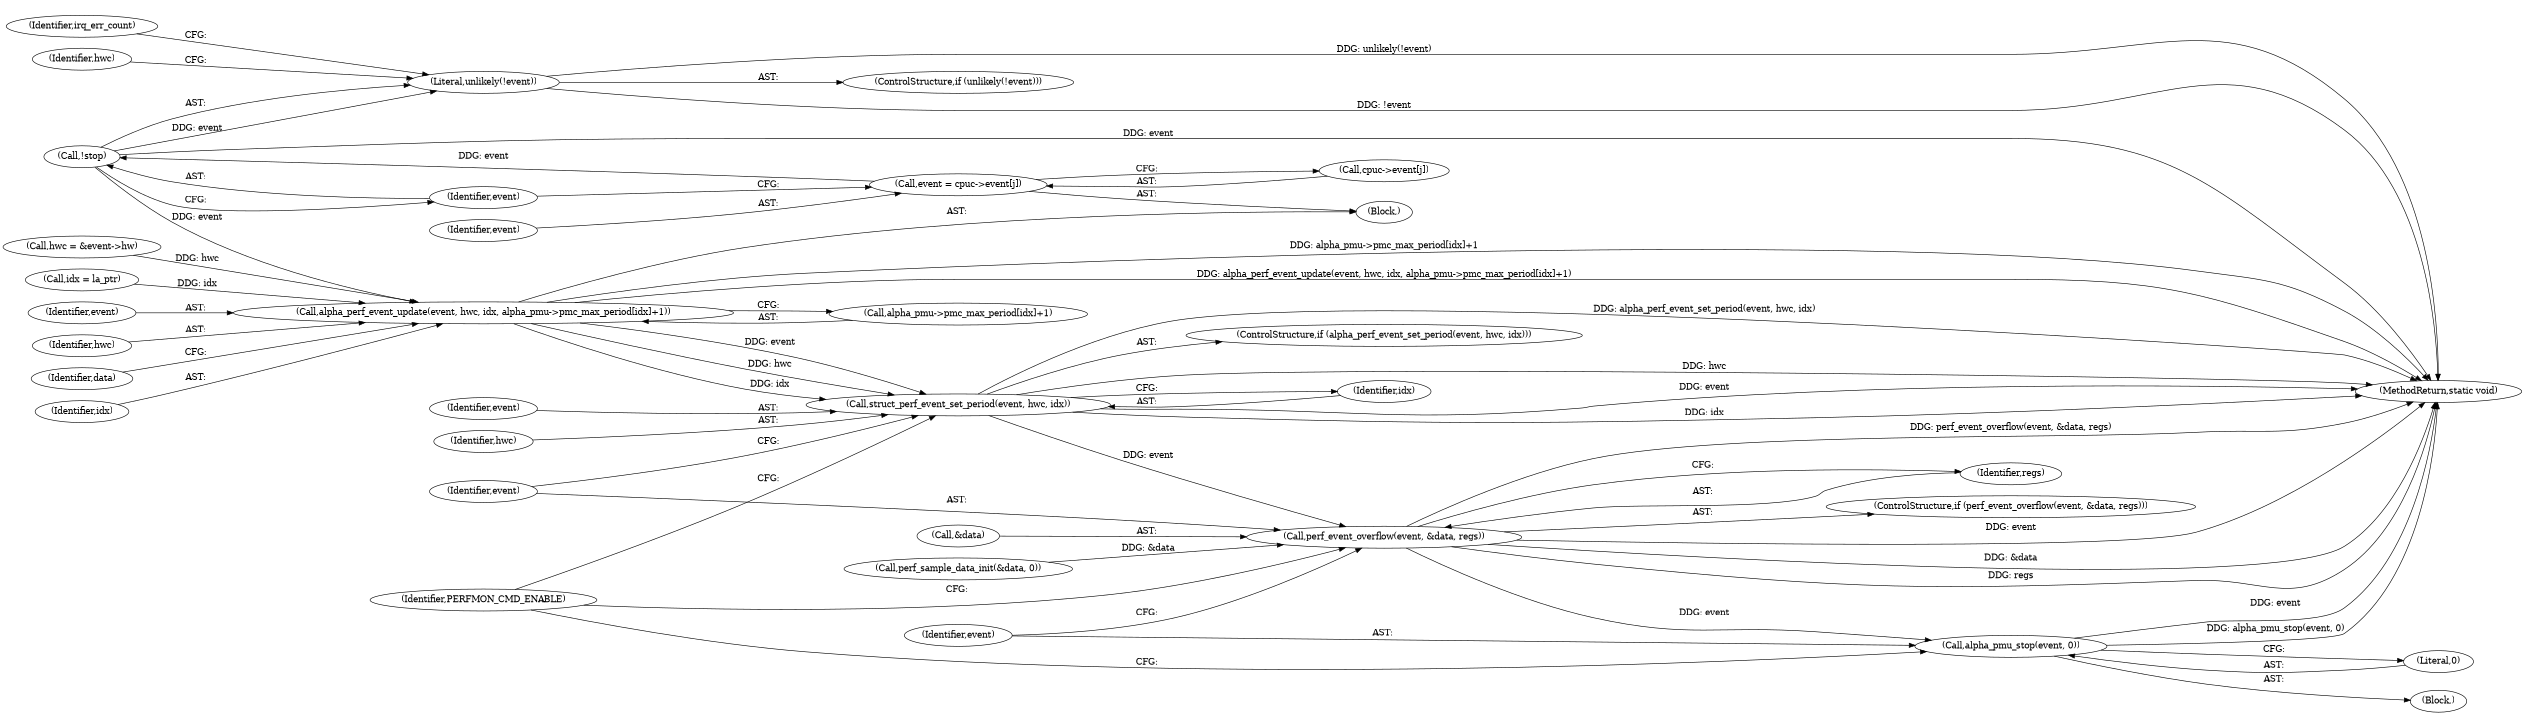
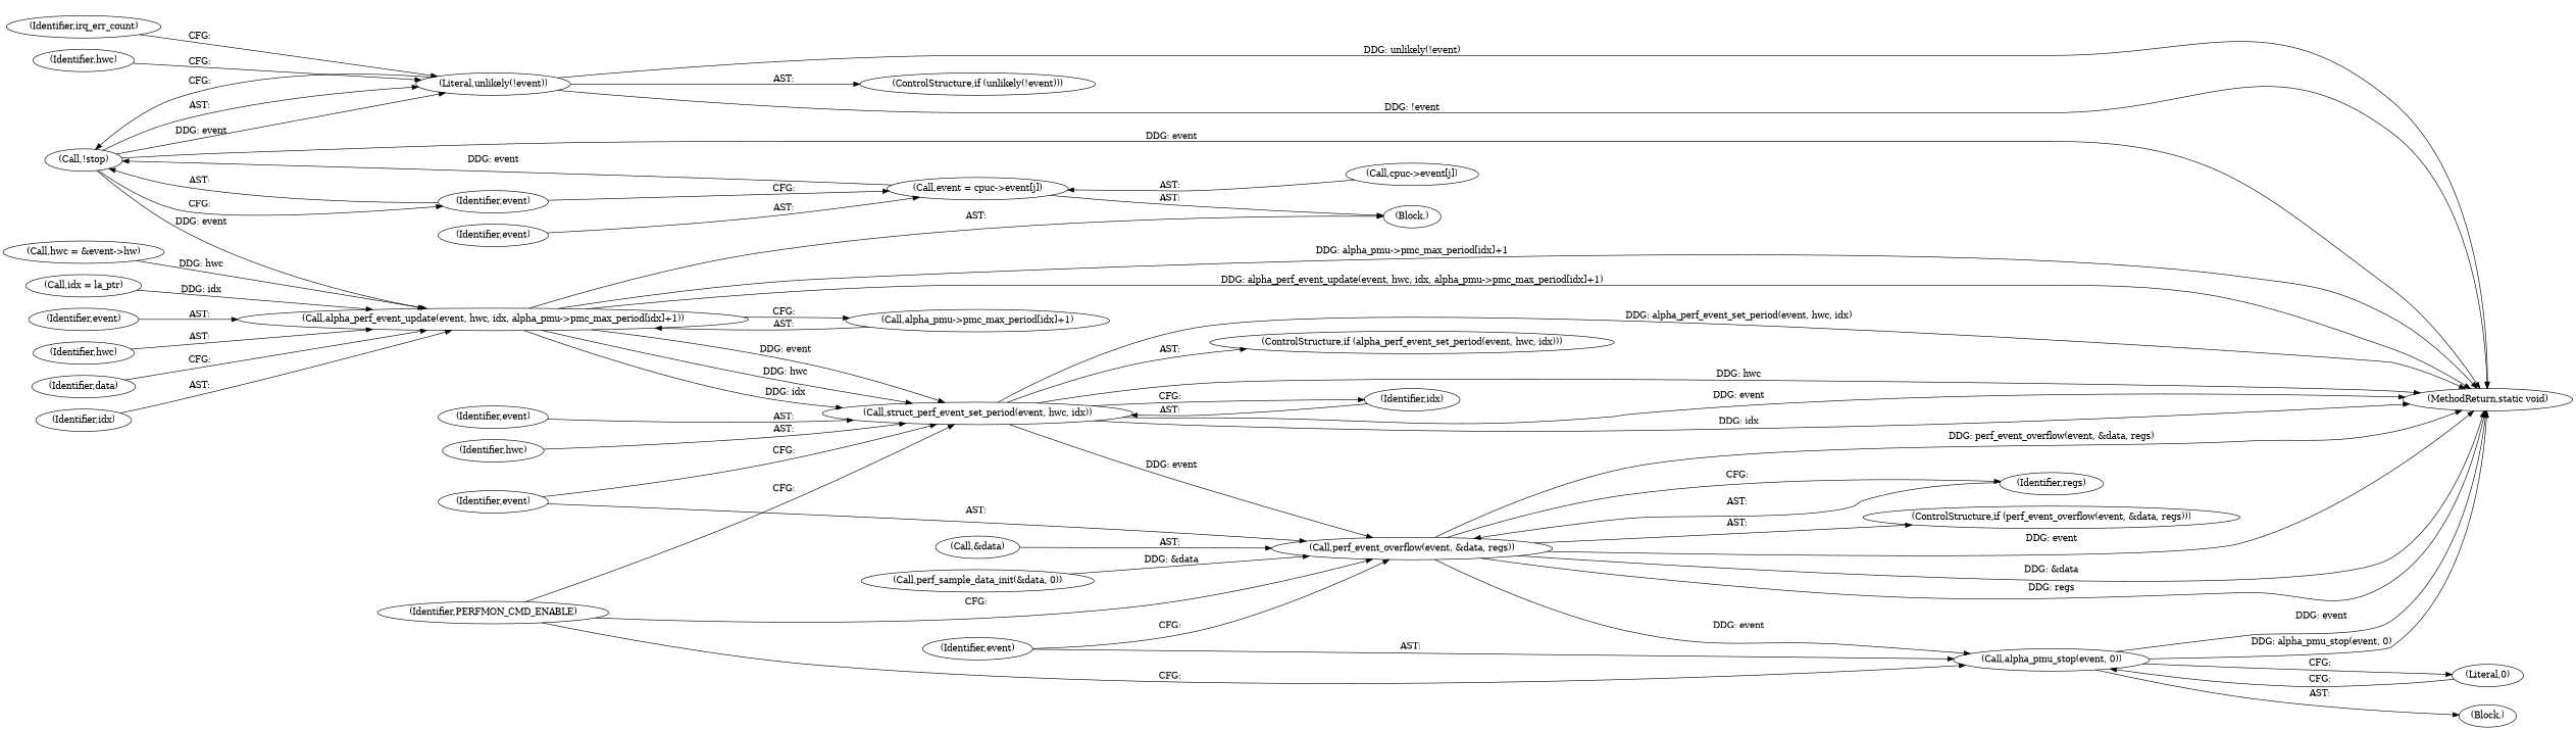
  digraph {
    rankdir=LR
    n1 [label="(Call,!stop)"]
    n2 [label="(Literal,unlikely(!event))"]
    n3 [label="(Call,alpha_perf_event_update(event, hwc, idx, alpha_pmu->pmc_max_period[idx]+1))"]
    n4 [label="(Identifier,event)"]
    n5 [label="(MethodReturn,static void)"]
    n6 [label="(ControlStructure,if (unlikely(!event)))"]
    n7 [label="(Block,)"]
    n8 [label="(Call,struct_perf_event_set_period(event, hwc, idx))"]
    n9 [label="(Call,alpha_pmu->pmc_max_period[idx]+1)"]
    n10 [label="(Call,event = cpuc->event[j])"]
    n11 [label="(Call,cpuc->event[j])"]
    n12 [label="(Call,perf_event_overflow(event, &data, regs))"]
    n13 [label="(Identifier,idx)"]
    n14 [label="(ControlStructure,if (alpha_perf_event_set_period(event, hwc, idx)))"]
    n15 [label="(Call,alpha_pmu_stop(event, 0))"]
    n16 [label="(Identifier,regs)"]
    n17 [label="(ControlStructure,if (perf_event_overflow(event, &data, regs)))"]
    n18 [label="(Block,)"]
    n19 [label="(Literal,0)"]
    n20 [label="(Identifier,hwc)"]
    n21 [label="(Identifier,event)"]
    n22 [label="(Identifier,event)"]
    n23 [label="(Identifier,hwc)"]
    n24 [label="(Call,perf_sample_data_init(&data, 0))"]
    n25 [label="(Identifier,event)"]
    n26 [label="(Identifier,data)"]
    n27 [label="(Identifier,PERFMON_CMD_ENABLE)"]
    n28 [label="(Identifier,idx)"]
    n29 [label="(Call,&data)"]
    n30 [label="(Call,hwc = &event->hw)"]
    n31 [label="(Call,idx = la_ptr)"]
    n32 [label="(Identifier,hwc)"]
    n33 [label="(Identifier,irq_err_count)"]
    n34 [label="(Identifier,event)"]
    n35 [label="(Identifier,event)"]
    n1 -> n2 [label="AST: "]
    n1 -> n2 [label="DDG: event"]
    n1 -> n3 [label="DDG: event"]
    n1 -> n4 [label="CFG: "]
    n1 -> n5 [label="DDG: event"]
+   n2 -> n1 [label="CFG: "]
    n2 -> n5 [label="DDG: !event"]
    n2 -> n5 [label="DDG: unlikely(!event)"]
    n2 -> n6 [label="AST: "]
    n3 -> n5 [label="DDG: alpha_perf_event_update(event, hwc, idx, alpha_pmu->pmc_max_period[idx]+1)"]
    n3 -> n5 [label="DDG: alpha_pmu->pmc_max_period[idx]+1"]
    n3 -> n7 [label="AST: "]
    n3 -> n8 [label="DDG: event"]
    n3 -> n8 [label="DDG: hwc"]
    n3 -> n8 [label="DDG: idx"]
    n3 -> n9 [label="CFG: "]
    n4 -> n1 [label="AST: "]
    n4 -> n10 [label="CFG: "]
    n8 -> n5 [label="DDG: alpha_perf_event_set_period(event, hwc, idx)"]
    n8 -> n5 [label="DDG: hwc"]
    n8 -> n5 [label="DDG: event"]
    n8 -> n5 [label="DDG: idx"]
    n8 -> n12 [label="DDG: event"]
    n8 -> n13 [label="CFG: "]
    n8 -> n14 [label="AST: "]
    n9 -> n3 [label="AST: "]
    n10 -> n1 [label="DDG: event"]
    n10 -> n7 [label="AST: "]
-   n10 -> n11 [label="CFG: "]
    n11 -> n10 [label="AST: "]
    n12 -> n5 [label="DDG: &data"]
    n12 -> n5 [label="DDG: regs"]
    n12 -> n5 [label="DDG: perf_event_overflow(event, &data, regs)"]
    n12 -> n5 [label="DDG: event"]
    n12 -> n15 [label="DDG: event"]
    n12 -> n16 [label="CFG: "]
    n12 -> n17 [label="AST: "]
    n13 -> n8 [label="AST: "]
    n15 -> n5 [label="DDG: event"]
    n15 -> n5 [label="DDG: alpha_pmu_stop(event, 0)"]
    n15 -> n18 [label="AST: "]
    n15 -> n19 [label="CFG: "]
    n16 -> n12 [label="AST: "]
-   n19 -> n15 [label="AST: "]
+   n19 -> n15 [label="CFG: "]
    n20 -> n8 [label="AST: "]
    n21 -> n3 [label="AST: "]
    n22 -> n8 [label="CFG: "]
    n22 -> n12 [label="AST: "]
    n23 -> n3 [label="AST: "]
    n24 -> n12 [label="DDG: &data"]
    n25 -> n10 [label="AST: "]
    n26 -> n3 [label="CFG: "]
    n27 -> n8 [label="CFG: "]
    n27 -> n12 [label="CFG: "]
    n27 -> n15 [label="CFG: "]
    n28 -> n3 [label="AST: "]
    n29 -> n12 [label="AST: "]
    n30 -> n3 [label="DDG: hwc"]
    n31 -> n3 [label="DDG: idx"]
    n32 -> n2 [label="CFG: "]
    n33 -> n2 [label="CFG: "]
    n34 -> n8 [label="AST: "]
    n35 -> n12 [label="CFG: "]
    n35 -> n15 [label="AST: "]
  }
